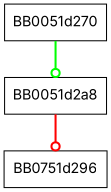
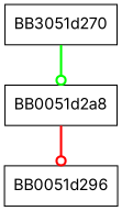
  digraph {
    fontname=Inter
    splines=ortho
    node [fontname=Inter shape=box]
    edge [arrowhead=odot fontname=Inter style=bold]
-   BB0051d270
+   BB0051d270 [label=BB3051d270]
    BB0051d2a8
-   BB0051d296 [label=BB0751d296]
+   BB0051d296
    BB0051d270 -> BB0051d2a8 [color=green]
    BB0051d2a8 -> BB0051d296 [color=red]
  }
